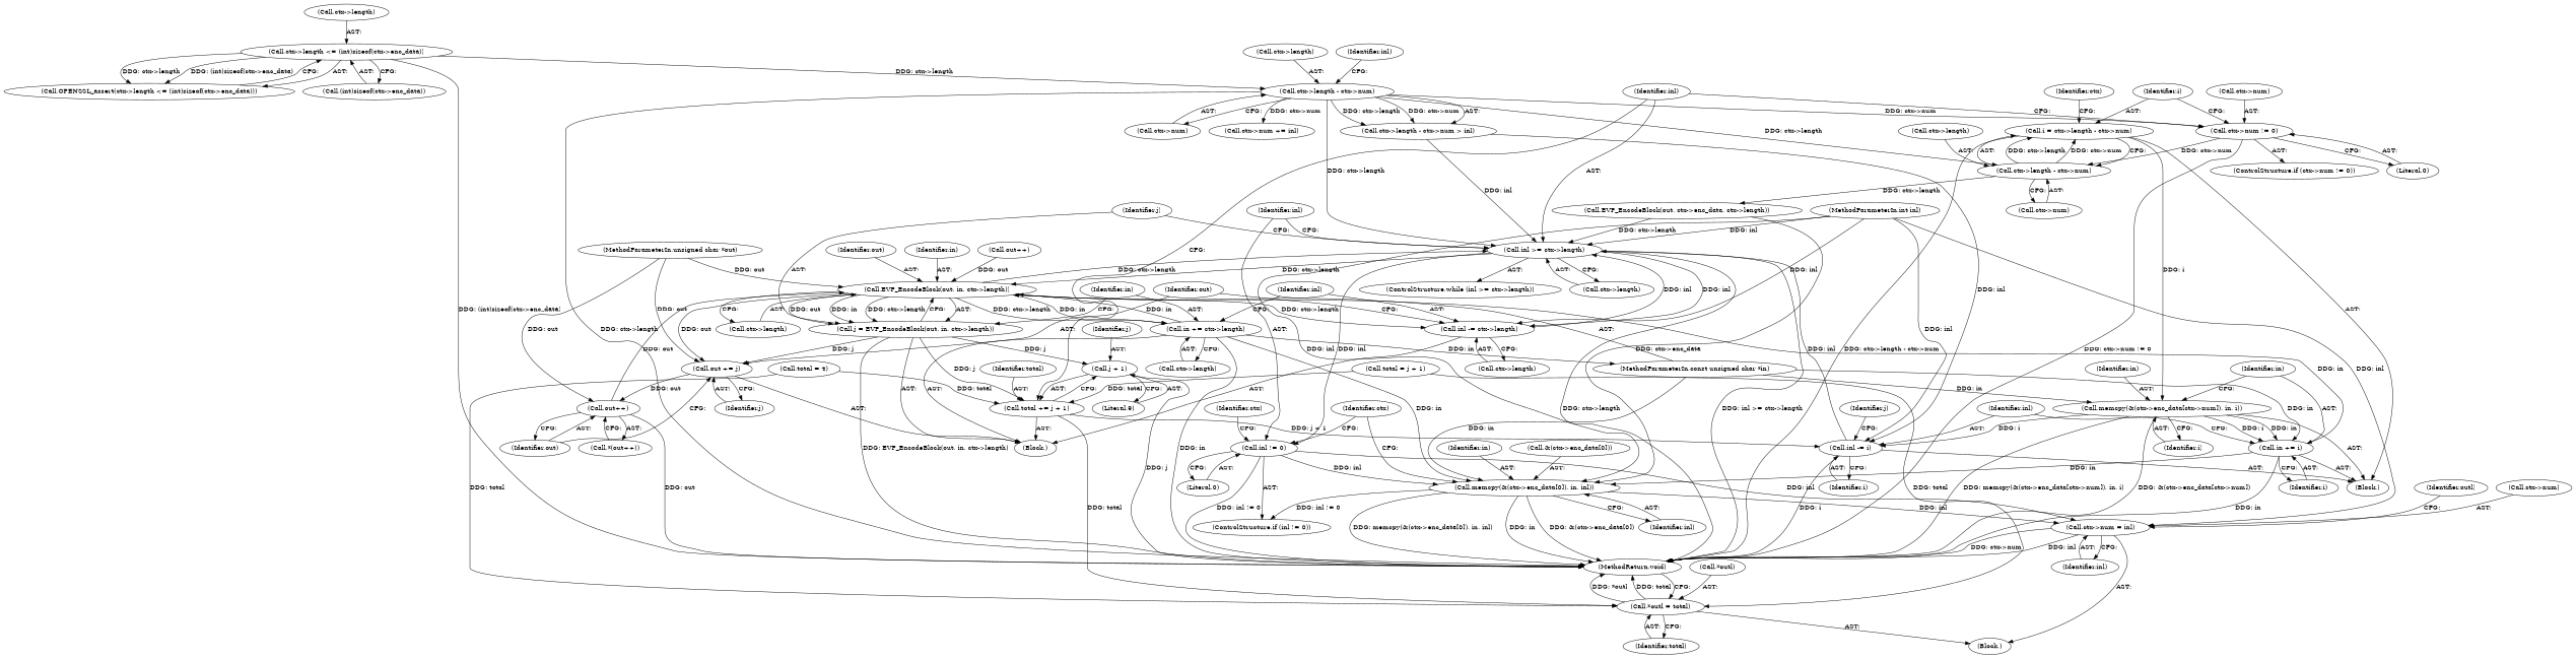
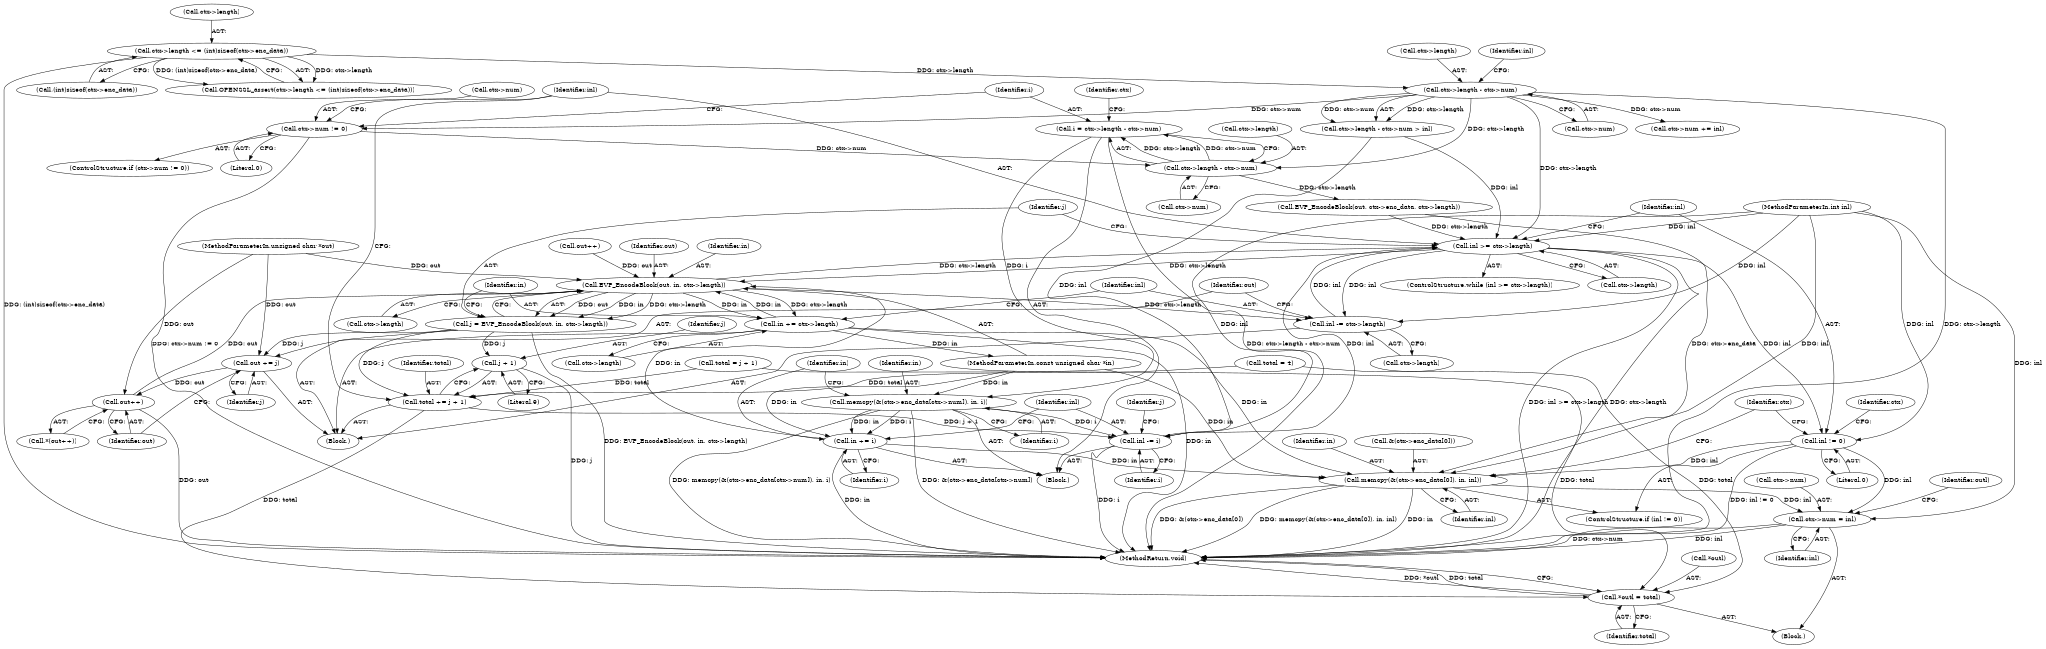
  digraph {
    n1 [label="(Call,i = ctx->length - ctx->num)"]
    n2 [label="(Call,ctx->length - ctx->num)"]
    n3 [label="(Call,memcpy(&(ctx->enc_data[ctx->num]), in, i))"]
    n4 [label="(MethodReturn,void)"]
    n5 [label="(Block,)"]
    n6 [label="(Call,ctx->num)"]
    n7 [label="(Call,EVP_EncodeBlock(out, ctx->enc_data, ctx->length))"]
    n8 [label="(Call,in += i)"]
    n9 [label="(Call,inl -= i)"]
    n10 [label="(Identifier,i)"]
    n11 [label="(Call,*outl = total)"]
    n12 [label="(Call,inl >= ctx->length)"]
    n13 [label="(Call,memcpy(&(ctx->enc_data[0]), in, inl))"]
    n14 [label="(Call,ctx->length - ctx->num)"]
    n15 [label="(Call,ctx->num != 0)"]
    n16 [label="(Call,ctx->length - ctx->num > inl)"]
    n17 [label="(Call,ctx->num)"]
    n18 [label="(Call,ctx->num += inl)"]
    n19 [label="(ControlStructure,if (ctx->num != 0))"]
    n20 [label="(Literal,0)"]
    n21 [label="(Call,EVP_EncodeBlock(out, in, ctx->length))"]
    n22 [label="(Call,inl -= ctx->length)"]
    n23 [label="(Call,inl != 0)"]
    n24 [label="(ControlStructure,while (inl >= ctx->length))"]
    n25 [label="(Call,ctx->length)"]
    n26 [label="(Call,ctx->length <= (int)sizeof(ctx->enc_data))"]
    n27 [label="(Call,(int)sizeof(ctx->enc_data))"]
    n28 [label="(Call,OPENSSL_assert(ctx->length <= (int)sizeof(ctx->enc_data)))"]
    n29 [label="(Identifier,i)"]
    n30 [label="(Identifier,i)"]
    n31 [label="(Call,j = EVP_EncodeBlock(out, in, ctx->length))"]
    n32 [label="(Call,out += j)"]
    n33 [label="(Call,in += ctx->length)"]
    n34 [label="(Call,ctx->length)"]
    n35 [label="(Call,ctx->num = inl)"]
    n36 [label="(ControlStructure,if (inl != 0))"]
    n37 [label="(Identifier,inl)"]
    n38 [label="(Block,)"]
    n39 [label="(Call,ctx->length)"]
    n40 [label="(Call,total += j + 1)"]
    n41 [label="(Call,j + 1)"]
    n42 [label="(Call,out++)"]
    n43 [label="(Identifier,j)"]
    n44 [label="(Call,ctx->length)"]
    n45 [label="(MethodParameterIn,const unsigned char *in)"]
    n46 [label="(Literal,0)"]
    n47 [label="(Identifier,inl)"]
    n48 [label="(Block,)"]
    n49 [label="(Literal,9)"]
    n50 [label="(Call,*(out++))"]
    n51 [label="(Identifier,out)"]
    n52 [label="(Identifier,total)"]
    n53 [label="(Identifier,in)"]
    n54 [label="(Identifier,outl)"]
    n55 [label="(MethodParameterIn,unsigned char *out)"]
    n56 [label="(Call,ctx->length)"]
    n57 [label="(Identifier,j)"]
    n58 [label="(Identifier,out)"]
    n59 [label="(Identifier,j)"]
    n60 [label="(Identifier,i)"]
    n61 [label="(MethodParameterIn,int inl)"]
    n62 [label="(Identifier,inl)"]
    n63 [label="(Identifier,in)"]
    n64 [label="(Call,total = j + 1)"]
    n65 [label="(Identifier,in)"]
    n66 [label="(Identifier,total)"]
    n67 [label="(Call,total = 4)"]
    n68 [label="(Identifier,inl)"]
    n69 [label="(Identifier,ctx)"]
    n70 [label="(Identifier,in)"]
    n71 [label="(Identifier,inl)"]
    n72 [label="(Identifier,j)"]
    n73 [label="(Call,out++)"]
    n74 [label="(Identifier,out)"]
    n75 [label="(Call,ctx->length)"]
    n76 [label="(Identifier,inl)"]
    n77 [label="(Identifier,ctx)"]
    n78 [label="(Call,ctx->num)"]
    n79 [label="(Identifier,in)"]
    n80 [label="(Call,ctx->length)"]
    n81 [label="(Call,ctx->num)"]
    n82 [label="(Call,*outl)"]
    n83 [label="(Identifier,inl)"]
    n84 [label="(Call,&(ctx->enc_data[0]))"]
    n85 [label="(Identifier,ctx)"]
    n1 -> n2 [label="CFG: "]
    n1 -> n3 [label="DDG: i"]
    n1 -> n4 [label="DDG: ctx->length - ctx->num"]
    n1 -> n5 [label="AST: "]
    n2 -> n1 [label="AST: "]
    n2 -> n1 [label="DDG: ctx->length"]
    n2 -> n1 [label="DDG: ctx->num"]
    n2 -> n6 [label="CFG: "]
    n2 -> n7 [label="DDG: ctx->length"]
    n3 -> n4 [label="DDG: &(ctx->enc_data[ctx->num])"]
    n3 -> n4 [label="DDG: memcpy(&(ctx->enc_data[ctx->num]), in, i)"]
    n3 -> n5 [label="AST: "]
    n3 -> n8 [label="DDG: i"]
    n3 -> n8 [label="DDG: in"]
    n3 -> n9 [label="DDG: i"]
    n3 -> n10 [label="CFG: "]
    n4 -> n11 [label="CFG: "]
    n6 -> n2 [label="AST: "]
    n7 -> n12 [label="DDG: ctx->length"]
    n7 -> n13 [label="DDG: ctx->enc_data"]
    n8 -> n4 [label="DDG: in"]
    n8 -> n5 [label="AST: "]
    n8 -> n13 [label="DDG: in"]
    n8 -> n21 [label="DDG: in"]
    n8 -> n29 [label="CFG: "]
    n9 -> n4 [label="DDG: i"]
    n9 -> n5 [label="AST: "]
    n9 -> n12 [label="DDG: inl"]
    n9 -> n30 [label="CFG: "]
    n10 -> n3 [label="AST: "]
    n11 -> n4 [label="DDG: *outl"]
    n11 -> n4 [label="DDG: total"]
    n11 -> n48 [label="AST: "]
    n11 -> n52 [label="CFG: "]
    n12 -> n4 [label="DDG: inl >= ctx->length"]
    n12 -> n4 [label="DDG: ctx->length"]
    n12 -> n21 [label="DDG: ctx->length"]
    n12 -> n22 [label="DDG: inl"]
    n12 -> n23 [label="DDG: inl"]
    n12 -> n24 [label="AST: "]
    n12 -> n25 [label="CFG: "]
    n13 -> n4 [label="DDG: &(ctx->enc_data[0])"]
    n13 -> n4 [label="DDG: memcpy(&(ctx->enc_data[0]), in, inl)"]
    n13 -> n4 [label="DDG: in"]
    n13 -> n35 [label="DDG: inl"]
-   n13 -> n36 [label="DDG: inl != 0"]
+   n13 -> n36 [label="AST: "]
    n13 -> n37 [label="CFG: "]
    n14 -> n2 [label="DDG: ctx->length"]
    n14 -> n4 [label="DDG: ctx->length"]
    n14 -> n12 [label="DDG: ctx->length"]
    n14 -> n15 [label="DDG: ctx->num"]
    n14 -> n16 [label="AST: "]
    n14 -> n16 [label="DDG: ctx->length"]
    n14 -> n16 [label="DDG: ctx->num"]
    n14 -> n17 [label="CFG: "]
    n14 -> n18 [label="DDG: ctx->num"]
    n15 -> n2 [label="DDG: ctx->num"]
    n15 -> n4 [label="DDG: ctx->num != 0"]
    n15 -> n19 [label="AST: "]
    n15 -> n20 [label="CFG: "]
    n16 -> n9 [label="DDG: inl"]
    n16 -> n12 [label="DDG: inl"]
    n17 -> n14 [label="AST: "]
    n20 -> n15 [label="AST: "]
    n21 -> n12 [label="DDG: ctx->length"]
    n21 -> n22 [label="DDG: ctx->length"]
    n21 -> n31 [label="AST: "]
    n21 -> n31 [label="DDG: out"]
    n21 -> n31 [label="DDG: in"]
    n21 -> n31 [label="DDG: ctx->length"]
-   n21 -> n32 [label="DDG: out"]
    n21 -> n33 [label="DDG: ctx->length"]
    n21 -> n33 [label="DDG: in"]
    n21 -> n34 [label="CFG: "]
    n22 -> n12 [label="DDG: inl"]
    n22 -> n38 [label="AST: "]
    n22 -> n39 [label="CFG: "]
    n23 -> n4 [label="DDG: inl != 0"]
    n23 -> n13 [label="DDG: inl"]
    n23 -> n35 [label="DDG: inl"]
    n23 -> n36 [label="AST: "]
    n23 -> n46 [label="CFG: "]
    n25 -> n12 [label="AST: "]
    n26 -> n4 [label="DDG: (int)sizeof(ctx->enc_data)"]
    n26 -> n14 [label="DDG: ctx->length"]
    n26 -> n27 [label="CFG: "]
    n26 -> n28 [label="AST: "]
    n26 -> n28 [label="DDG: ctx->length"]
    n26 -> n28 [label="DDG: (int)sizeof(ctx->enc_data)"]
    n27 -> n26 [label="AST: "]
    n28 -> n26 [label="CFG: "]
    n29 -> n8 [label="AST: "]
    n30 -> n9 [label="AST: "]
    n31 -> n4 [label="DDG: EVP_EncodeBlock(out, in, ctx->length)"]
    n31 -> n21 [label="CFG: "]
    n31 -> n32 [label="DDG: j"]
    n31 -> n38 [label="AST: "]
    n31 -> n40 [label="DDG: j"]
    n31 -> n41 [label="DDG: j"]
    n32 -> n38 [label="AST: "]
    n32 -> n42 [label="DDG: out"]
    n32 -> n43 [label="CFG: "]
    n33 -> n4 [label="DDG: in"]
    n33 -> n13 [label="DDG: in"]
    n33 -> n21 [label="DDG: in"]
    n33 -> n38 [label="AST: "]
    n33 -> n44 [label="CFG: "]
    n33 -> n45 [label="DDG: in"]
    n34 -> n21 [label="AST: "]
    n35 -> n4 [label="DDG: inl"]
    n35 -> n4 [label="DDG: ctx->num"]
    n35 -> n47 [label="CFG: "]
    n35 -> n48 [label="AST: "]
    n37 -> n13 [label="AST: "]
    n39 -> n22 [label="AST: "]
    n40 -> n9 [label="DDG: j + 1"]
    n40 -> n11 [label="DDG: total"]
    n40 -> n38 [label="AST: "]
    n40 -> n41 [label="CFG: "]
    n41 -> n4 [label="DDG: j"]
    n41 -> n40 [label="AST: "]
    n41 -> n49 [label="CFG: "]
    n42 -> n4 [label="DDG: out"]
    n42 -> n21 [label="DDG: out"]
    n42 -> n50 [label="AST: "]
    n42 -> n51 [label="CFG: "]
    n43 -> n32 [label="AST: "]
    n44 -> n33 [label="AST: "]
    n45 -> n3 [label="DDG: in"]
    n45 -> n8 [label="DDG: in"]
    n45 -> n13 [label="DDG: in"]
    n45 -> n21 [label="AST: "]
    n46 -> n23 [label="AST: "]
    n47 -> n35 [label="AST: "]
    n49 -> n41 [label="AST: "]
    n50 -> n42 [label="CFG: "]
    n51 -> n32 [label="CFG: "]
    n51 -> n42 [label="AST: "]
    n52 -> n11 [label="AST: "]
    n53 -> n3 [label="CFG: "]
    n53 -> n8 [label="AST: "]
    n54 -> n35 [label="CFG: "]
    n55 -> n21 [label="DDG: out"]
    n55 -> n32 [label="DDG: out"]
    n55 -> n42 [label="DDG: out"]
    n56 -> n14 [label="AST: "]
    n57 -> n41 [label="AST: "]
    n58 -> n21 [label="AST: "]
    n59 -> n12 [label="CFG: "]
    n59 -> n31 [label="AST: "]
    n60 -> n1 [label="AST: "]
    n60 -> n15 [label="CFG: "]
    n61 -> n9 [label="DDG: inl"]
    n61 -> n12 [label="DDG: inl"]
    n61 -> n13 [label="DDG: inl"]
    n61 -> n22 [label="DDG: inl"]
+   n61 -> n23 [label="DDG: inl"]
    n61 -> n35 [label="DDG: inl"]
    n62 -> n14 [label="CFG: "]
    n63 -> n13 [label="AST: "]
    n64 -> n11 [label="DDG: total"]
    n64 -> n40 [label="DDG: total"]
    n65 -> n21 [label="AST: "]
    n66 -> n40 [label="AST: "]
    n67 -> n11 [label="DDG: total"]
    n67 -> n40 [label="DDG: total"]
    n68 -> n12 [label="CFG: "]
    n68 -> n23 [label="AST: "]
    n69 -> n23 [label="CFG: "]
    n70 -> n3 [label="AST: "]
    n71 -> n8 [label="CFG: "]
    n71 -> n9 [label="AST: "]
    n72 -> n9 [label="CFG: "]
    n73 -> n21 [label="DDG: out"]
    n74 -> n22 [label="CFG: "]
    n74 -> n32 [label="AST: "]
    n75 -> n2 [label="AST: "]
    n76 -> n22 [label="AST: "]
    n76 -> n33 [label="CFG: "]
    n77 -> n13 [label="CFG: "]
    n77 -> n23 [label="CFG: "]
    n78 -> n15 [label="AST: "]
    n79 -> n31 [label="CFG: "]
    n79 -> n33 [label="AST: "]
    n80 -> n26 [label="AST: "]
    n81 -> n35 [label="AST: "]
    n82 -> n11 [label="AST: "]
    n83 -> n12 [label="AST: "]
    n83 -> n15 [label="CFG: "]
    n83 -> n40 [label="CFG: "]
    n84 -> n13 [label="AST: "]
    n85 -> n1 [label="CFG: "]
  }
